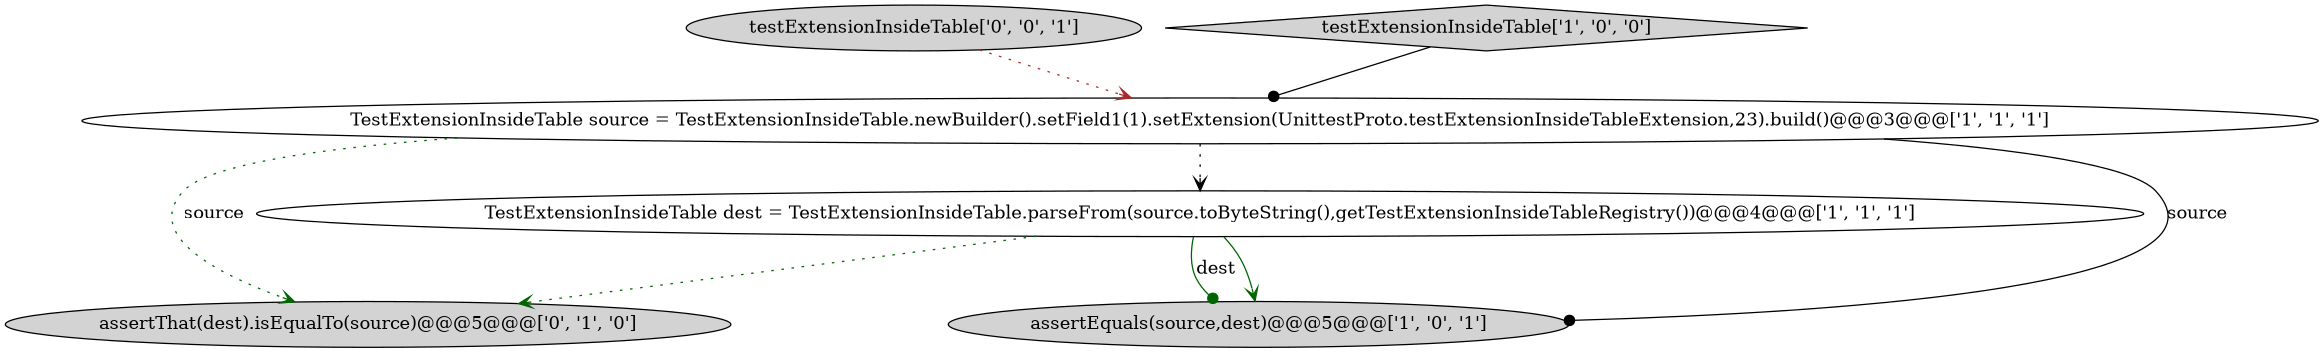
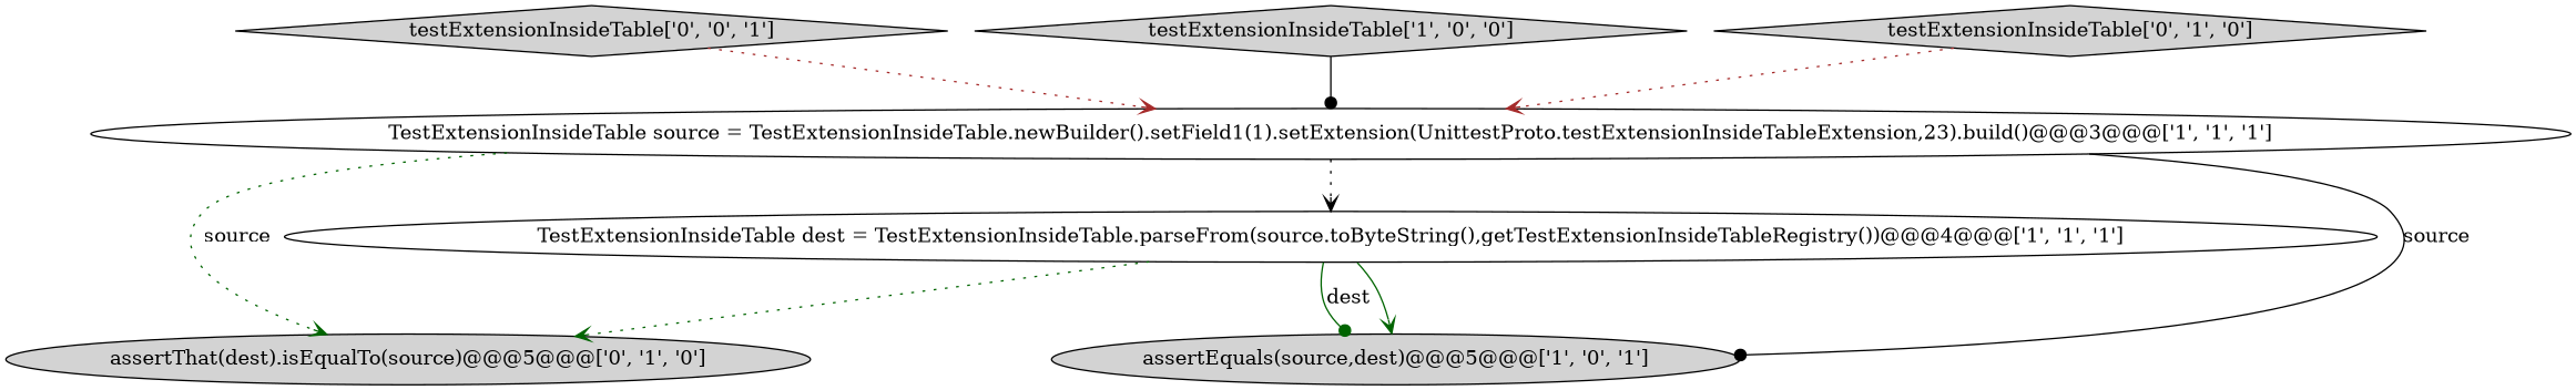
  digraph {
    node [fillcolor=lightgray shape=ellipse style=filled]
    edge [arrowhead=vee color=darkgreen style=dotted]
-   n1 [label="testExtensionInsideTable['0', '0', '1']"]
+   n1 [label="testExtensionInsideTable['0', '0', '1']" shape=diamond]
    n2 [fillcolor=white label="TestExtensionInsideTable source = TestExtensionInsideTable.newBuilder().setField1(1).setExtension(UnittestProto.testExtensionInsideTableExtension,23).build()@@@3@@@['1', '1', '1']"]
    n3 [label="assertEquals(source,dest)@@@5@@@['1', '0', '1']"]
    n4 [label="assertThat(dest).isEqualTo(source)@@@5@@@['0', '1', '0']"]
    n5 [fillcolor=white label="TestExtensionInsideTable dest = TestExtensionInsideTable.parseFrom(source.toByteString(),getTestExtensionInsideTableRegistry())@@@4@@@['1', '1', '1']"]
    n6 [label="testExtensionInsideTable['1', '0', '0']" shape=diamond]
+   n7 [label="testExtensionInsideTable['0', '1', '0']" shape=diamond]
    n1 -> n2 [color=brown]
    n2 -> n3 [arrowhead=dot color=black label=source style=solid]
    n2 -> n4 [label=source]
    n2 -> n5 [color=black]
    n5 -> n3 [style=solid]
    n5 -> n3 [arrowhead=dot label=dest style=solid]
    n5 -> n4
    n6 -> n2 [arrowhead=dot color=black style=solid]
+   n7 -> n2 [color=brown]
  }
